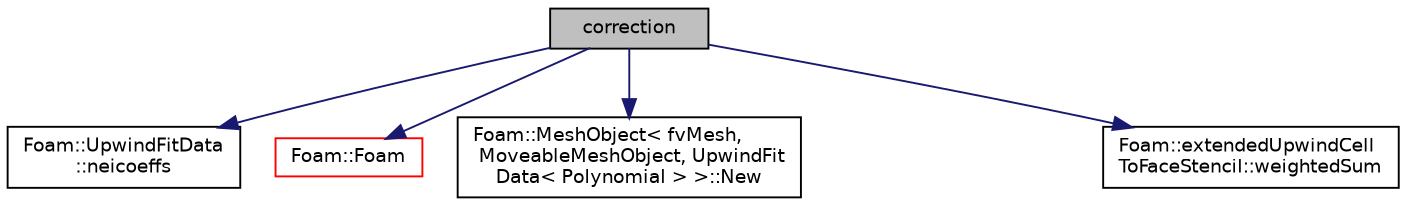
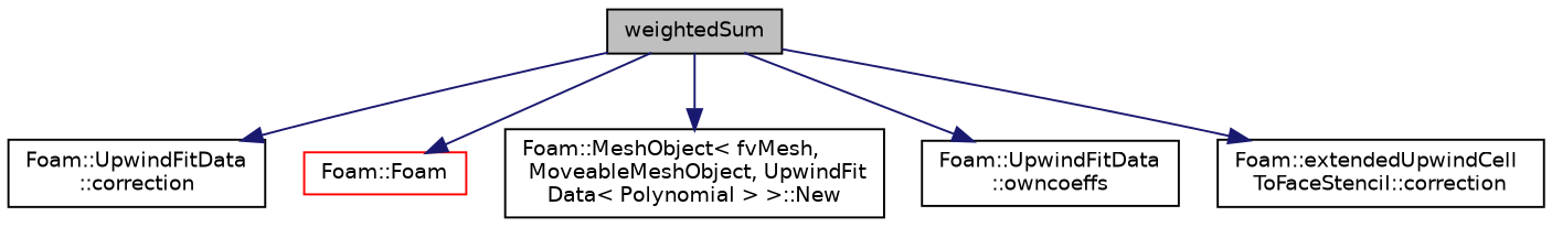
  digraph {
    rankdir=TB
    node [color=black fontname=Helvetica fontsize=10 shape=record]
    edge [color=midnightblue fontname=Helvetica fontsize=10 labelfontname=Helvetica labelfontsize=10 style=solid]
-   n1 [fillcolor=grey75 fontcolor=black height=0.2 label=correction style=filled width=0.4]
-   n2 [height=0.2 label="Foam::UpwindFitData\l::neicoeffs" width=0.4]
+   n1 [fillcolor=grey75 fontcolor=black height=0.2 label=weightedSum style=filled width=0.4]
+   n2 [height=0.2 label="Foam::UpwindFitData\l::correction" width=0.4]
    n3 [color=red height=0.2 label="Foam::Foam" width=0.4]
    n4 [height=0.2 label="Foam::MeshObject\< fvMesh,\l MoveableMeshObject, UpwindFit\lData\< Polynomial \> \>::New" width=0.4]
-   n6 [height=0.2 label="Foam::extendedUpwindCell\lToFaceStencil::weightedSum" width=0.4]
+   n5 [height=0.2 label="Foam::UpwindFitData\l::owncoeffs" width=0.4]
+   n6 [height=0.2 label="Foam::extendedUpwindCell\lToFaceStencil::correction" width=0.4]
    n1 -> n2
    n1 -> n3
    n1 -> n4
+   n1 -> n5
    n1 -> n6
  }
